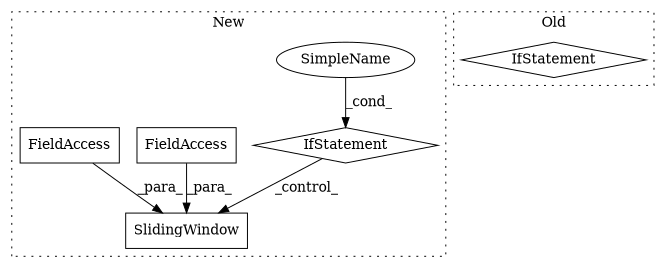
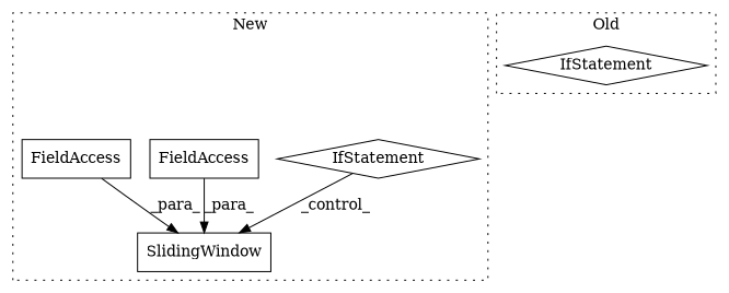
  digraph {
    node [a=25 l="4,2" shape=box]
    n1 [a=32 l="14,1" label=SlidingWindow s="2139,2176"]
-   n2 [a=42 label=SimpleName shape=ellipse l=""]
    n3 [label=IfStatement s="2072,2112" shape=diamond]
    n4 [a=22 l=13 label=FieldAccess s=2153]
    n5 [a=22 l=9 label=FieldAccess s=2167]
    n6 [label=IfStatement s="1795,1832" shape=diamond]
    subgraph cluster_1 {
      label=New
      style=dotted
      n1
-     n2
      n3
      n4
      n5
    }
    subgraph cluster_2 {
      label=Old
      style=dotted
      n6
    }
-   n2 -> n3 [label=_cond_]
    n3 -> n1 [label=_control_]
    n4 -> n1 [label=_para_]
    n5 -> n1 [label=_para_]
  }
